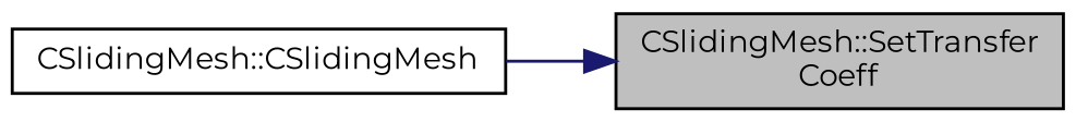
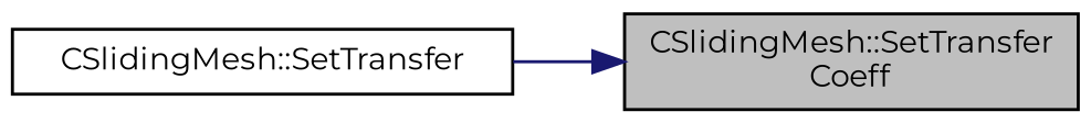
  digraph {
    rankdir=RL
    fontname=Montserrat
    node [color=black fontname=Montserrat fontsize=10 shape=record style=filled]
    n1 [fillcolor=grey75 fontcolor=black height=0.2 label="CSlidingMesh::SetTransfer\lCoeff" width=0.4]
-   n2 [fillcolor=white height=0.2 label="CSlidingMesh::CSlidingMesh" width=0.4]
+   n2 [fillcolor=white height=0.2 label="CSlidingMesh::SetTransfer" width=0.4]
    n1 -> n2 [color=midnightblue dir=back fontname=Montserrat fontsize=10 labelfontname=Helvetica labelfontsize=10 style=solid]
  }
